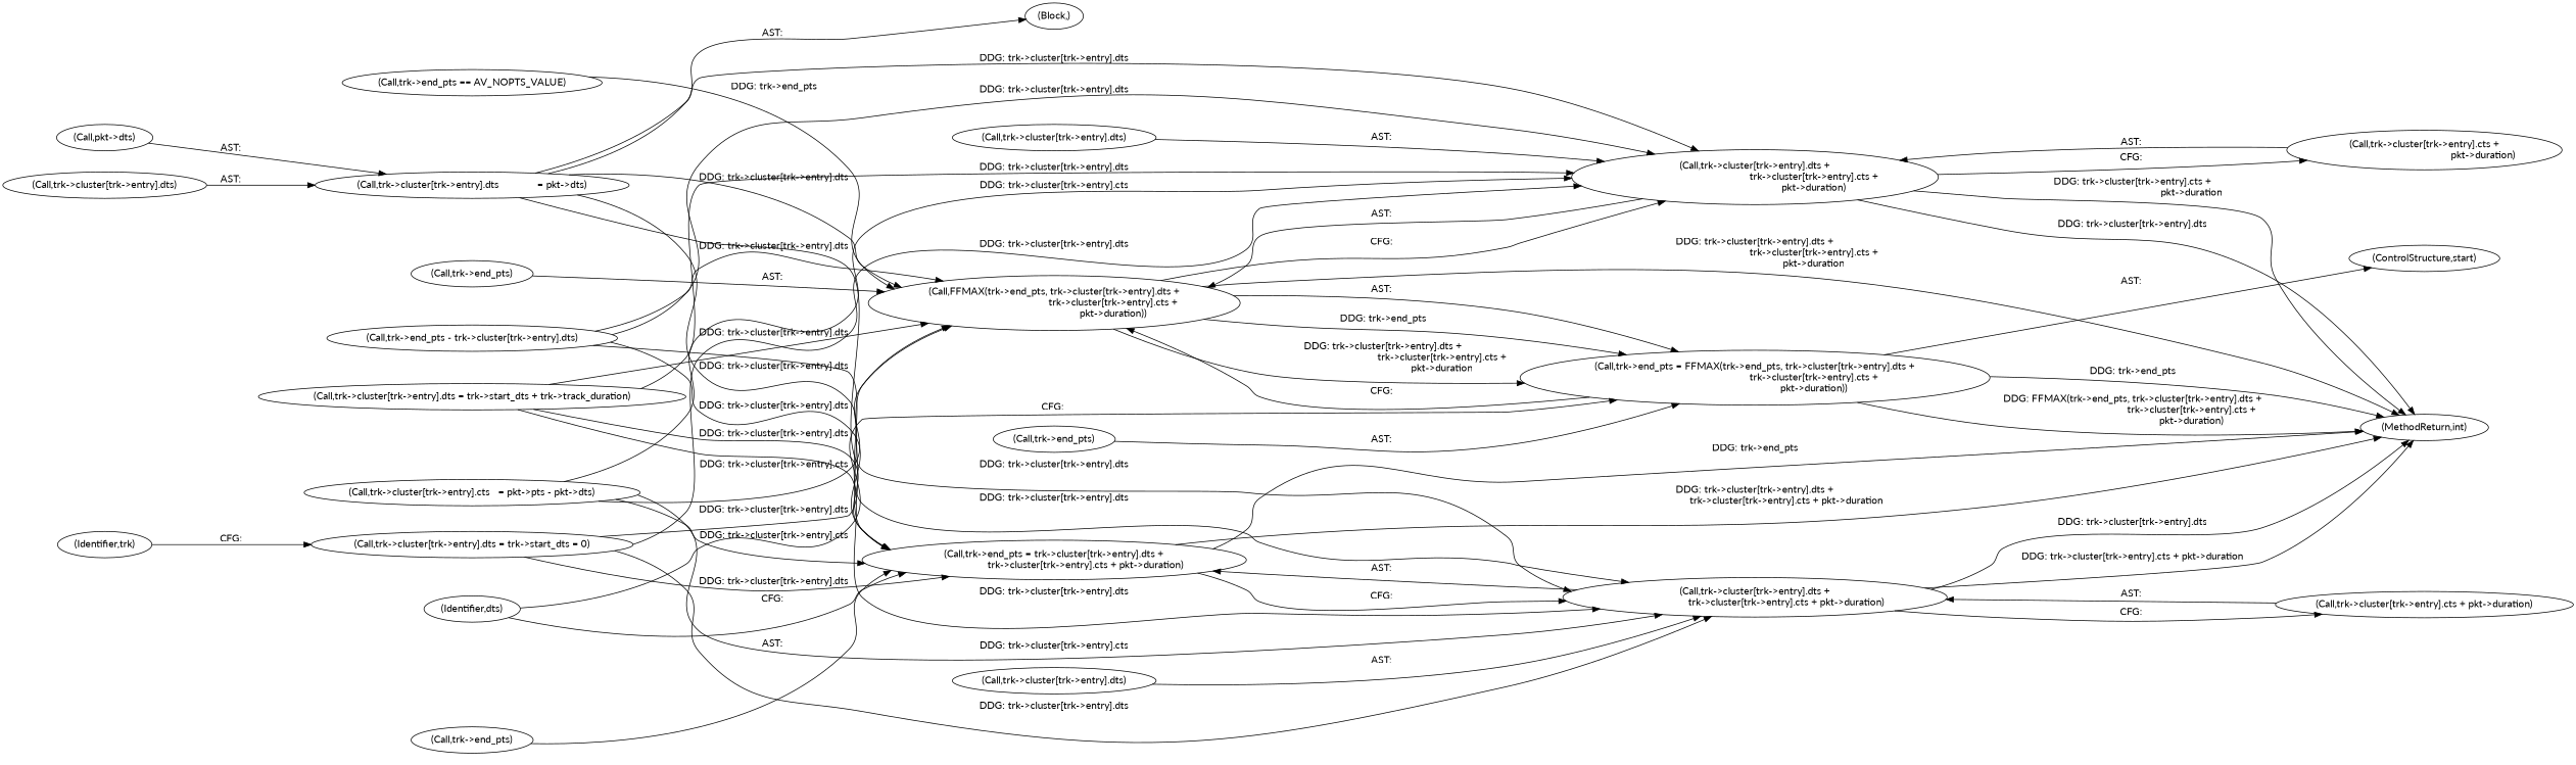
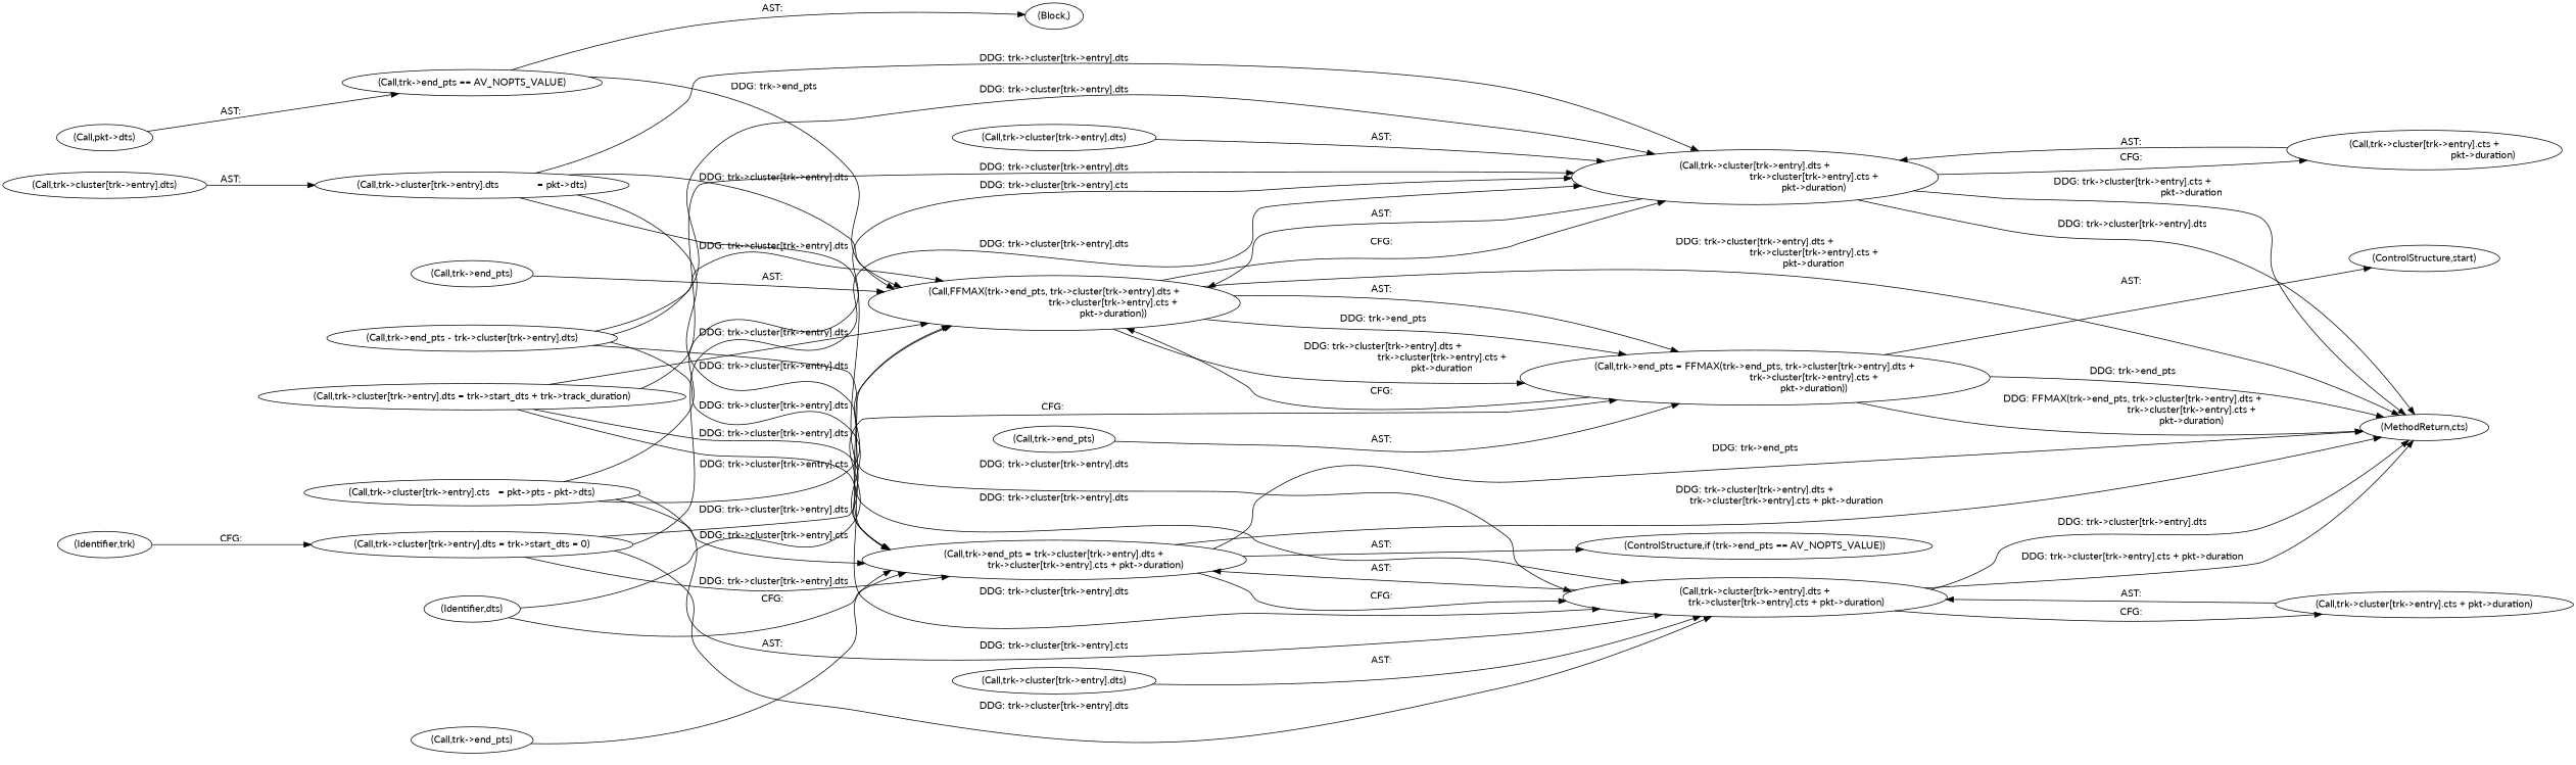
  digraph {
    fontname=Lato
    rankdir=LR
    node [fontname=Lato]
    edge [fontname=Lato]
    n1 [label="(Call,trk->cluster[trk->entry].dts              = pkt->dts)"]
    n2 [label="(Call,trk->end_pts = trk->cluster[trk->entry].dts +\n                       trk->cluster[trk->entry].cts + pkt->duration)"]
    n3 [label="(Call,trk->cluster[trk->entry].dts +\n                       trk->cluster[trk->entry].cts + pkt->duration)"]
    n4 [label="(Call,FFMAX(trk->end_pts, trk->cluster[trk->entry].dts +\n                                           trk->cluster[trk->entry].cts +\n                                           pkt->duration))"]
    n5 [label="(Call,trk->cluster[trk->entry].dts +\n                                           trk->cluster[trk->entry].cts +\n                                           pkt->duration)"]
    n6 [label="(Block,)"]
-   n7 [label="(MethodReturn,int)"]
+   n7 [label="(MethodReturn,cts)"]
+   n8 [label="(ControlStructure,if (trk->end_pts == AV_NOPTS_VALUE))"]
    n9 [label="(Call,trk->cluster[trk->entry].cts + pkt->duration)"]
    n10 [label="(Call,trk->end_pts = FFMAX(trk->end_pts, trk->cluster[trk->entry].dts +\n                                           trk->cluster[trk->entry].cts +\n                                           pkt->duration))"]
    n11 [label="(Call,trk->cluster[trk->entry].cts +\n                                           pkt->duration)"]
    n12 [label="(Call,pkt->dts)"]
    n13 [label="(ControlStructure,start)"]
    n14 [label="(Call,trk->end_pts)"]
    n15 [label="(Call,trk->cluster[trk->entry].dts = trk->start_dts = 0)"]
    n16 [label="(Call,trk->cluster[trk->entry].dts)"]
    n17 [label="(Call,trk->cluster[trk->entry].dts)"]
    n18 [label="(Call,trk->cluster[trk->entry].dts = trk->start_dts + trk->track_duration)"]
    n19 [label="(Call,trk->end_pts - trk->cluster[trk->entry].dts)"]
    n20 [label="(Call,trk->end_pts)"]
    n21 [label="(Call,trk->end_pts == AV_NOPTS_VALUE)"]
    n22 [label="(Call,trk->cluster[trk->entry].dts)"]
    n23 [label="(Identifier,dts)"]
    n24 [label="(Call,trk->end_pts)"]
    n25 [label="(Identifier,trk)"]
    n26 [label="(Call,trk->cluster[trk->entry].cts   = pkt->pts - pkt->dts)"]
    n1 -> n2 [label="DDG: trk->cluster[trk->entry].dts"]
    n1 -> n3 [label="DDG: trk->cluster[trk->entry].dts"]
    n1 -> n4 [label="DDG: trk->cluster[trk->entry].dts"]
    n1 -> n5 [label="DDG: trk->cluster[trk->entry].dts"]
-   n1 -> n6 [label="AST: "]
+   n21 -> n6 [label="AST: "]
    n2 -> n3 [label="CFG: "]
    n2 -> n7 [label="DDG: trk->end_pts"]
    n2 -> n7 [label="DDG: trk->cluster[trk->entry].dts +\n                       trk->cluster[trk->entry].cts + pkt->duration"]
+   n2 -> n8 [label="AST: "]
    n3 -> n2 [label="AST: "]
    n3 -> n7 [label="DDG: trk->cluster[trk->entry].dts"]
    n3 -> n7 [label="DDG: trk->cluster[trk->entry].cts + pkt->duration"]
    n3 -> n9 [label="CFG: "]
    n4 -> n5 [label="CFG: "]
    n4 -> n7 [label="DDG: trk->cluster[trk->entry].dts +\n                                           trk->cluster[trk->entry].cts +\n                                           pkt->duration"]
    n4 -> n10 [label="AST: "]
    n4 -> n10 [label="DDG: trk->end_pts"]
    n4 -> n10 [label="DDG: trk->cluster[trk->entry].dts +\n                                           trk->cluster[trk->entry].cts +\n                                           pkt->duration"]
    n5 -> n4 [label="AST: "]
    n5 -> n7 [label="DDG: trk->cluster[trk->entry].dts"]
    n5 -> n7 [label="DDG: trk->cluster[trk->entry].cts +\n                                           pkt->duration"]
    n5 -> n11 [label="CFG: "]
    n9 -> n3 [label="AST: "]
    n10 -> n4 [label="CFG: "]
    n10 -> n7 [label="DDG: FFMAX(trk->end_pts, trk->cluster[trk->entry].dts +\n                                           trk->cluster[trk->entry].cts +\n                                           pkt->duration)"]
    n10 -> n7 [label="DDG: trk->end_pts"]
    n10 -> n13 [label="AST: "]
    n11 -> n5 [label="AST: "]
-   n12 -> n1 [label="AST: "]
+   n12 -> n21 [label="AST: "]
    n14 -> n2 [label="AST: "]
    n15 -> n2 [label="DDG: trk->cluster[trk->entry].dts"]
    n15 -> n3 [label="DDG: trk->cluster[trk->entry].dts"]
    n15 -> n4 [label="DDG: trk->cluster[trk->entry].dts"]
    n15 -> n5 [label="DDG: trk->cluster[trk->entry].dts"]
    n16 -> n1 [label="AST: "]
    n17 -> n5 [label="AST: "]
    n18 -> n2 [label="DDG: trk->cluster[trk->entry].dts"]
    n18 -> n3 [label="DDG: trk->cluster[trk->entry].dts"]
    n18 -> n4 [label="DDG: trk->cluster[trk->entry].dts"]
    n18 -> n5 [label="DDG: trk->cluster[trk->entry].dts"]
    n19 -> n2 [label="DDG: trk->cluster[trk->entry].dts"]
    n19 -> n3 [label="DDG: trk->cluster[trk->entry].dts"]
    n19 -> n4 [label="DDG: trk->cluster[trk->entry].dts"]
    n19 -> n5 [label="DDG: trk->cluster[trk->entry].dts"]
    n20 -> n10 [label="AST: "]
    n21 -> n4 [label="DDG: trk->end_pts"]
    n22 -> n3 [label="AST: "]
    n23 -> n2 [label="CFG: "]
    n23 -> n10 [label="CFG: "]
    n24 -> n4 [label="AST: "]
    n25 -> n15 [label="CFG: "]
    n26 -> n2 [label="DDG: trk->cluster[trk->entry].cts"]
    n26 -> n3 [label="DDG: trk->cluster[trk->entry].cts"]
    n26 -> n4 [label="DDG: trk->cluster[trk->entry].cts"]
    n26 -> n5 [label="DDG: trk->cluster[trk->entry].cts"]
  }
